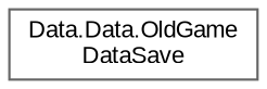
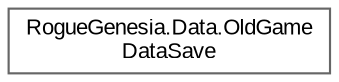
  digraph {
    rankdir=LR
    fontname="Liberation Sans"
-   n1 [color=grey40 fillcolor=white fontname="Liberation Sans" fontsize=10 height=0.2 label="Data.Data.OldGame\lDataSave" shape=box style=filled width=0.4]
+   n1 [color=grey40 fillcolor=white fontname="Liberation Sans" fontsize=10 height=0.2 label="RogueGenesia.Data.OldGame\lDataSave" shape=box style=filled width=0.4]
  }
